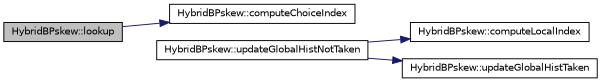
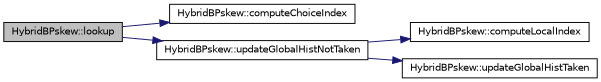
  digraph {
    rankdir=LR
    node [color=black fillcolor=white fontname=Helvetica fontsize=10 shape=record style=filled]
    edge [color=midnightblue fontname=Helvetica fontsize=10 labelfontname=Helvetica labelfontsize=10 style=solid]
    n1 [fillcolor=grey75 fontcolor=black height=0.2 label="HybridBPskew::lookup" width=0.4]
    n2 [height=0.2 label="HybridBPskew::computeChoiceIndex" width=0.4]
    n3 [height=0.2 label="HybridBPskew::updateGlobalHistNotTaken" width=0.4]
    n4 [height=0.2 label="HybridBPskew::computeLocalIndex" width=0.4]
    n5 [height=0.2 label="HybridBPskew::updateGlobalHistTaken" width=0.4]
    n1 -> n2
+   n1 -> n3
    n3 -> n4
    n3 -> n5
  }
